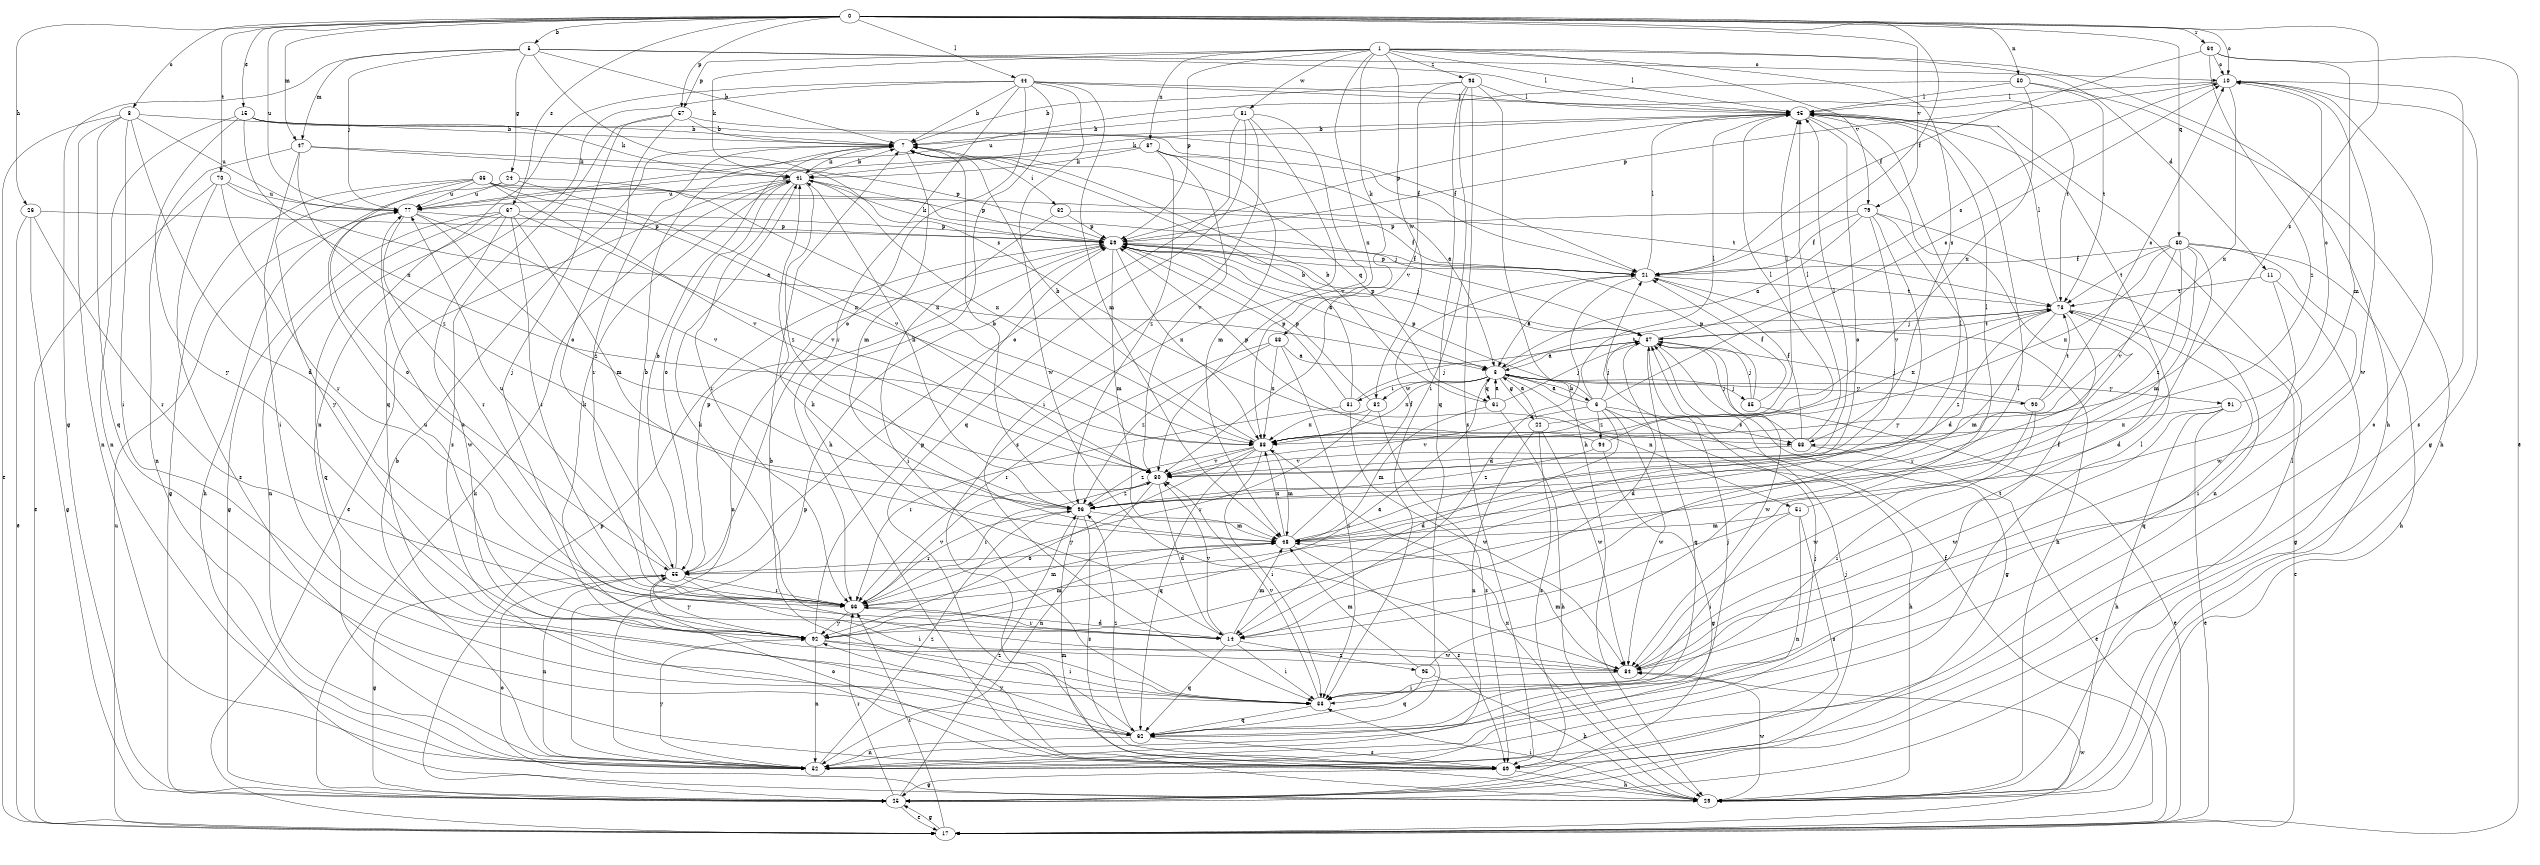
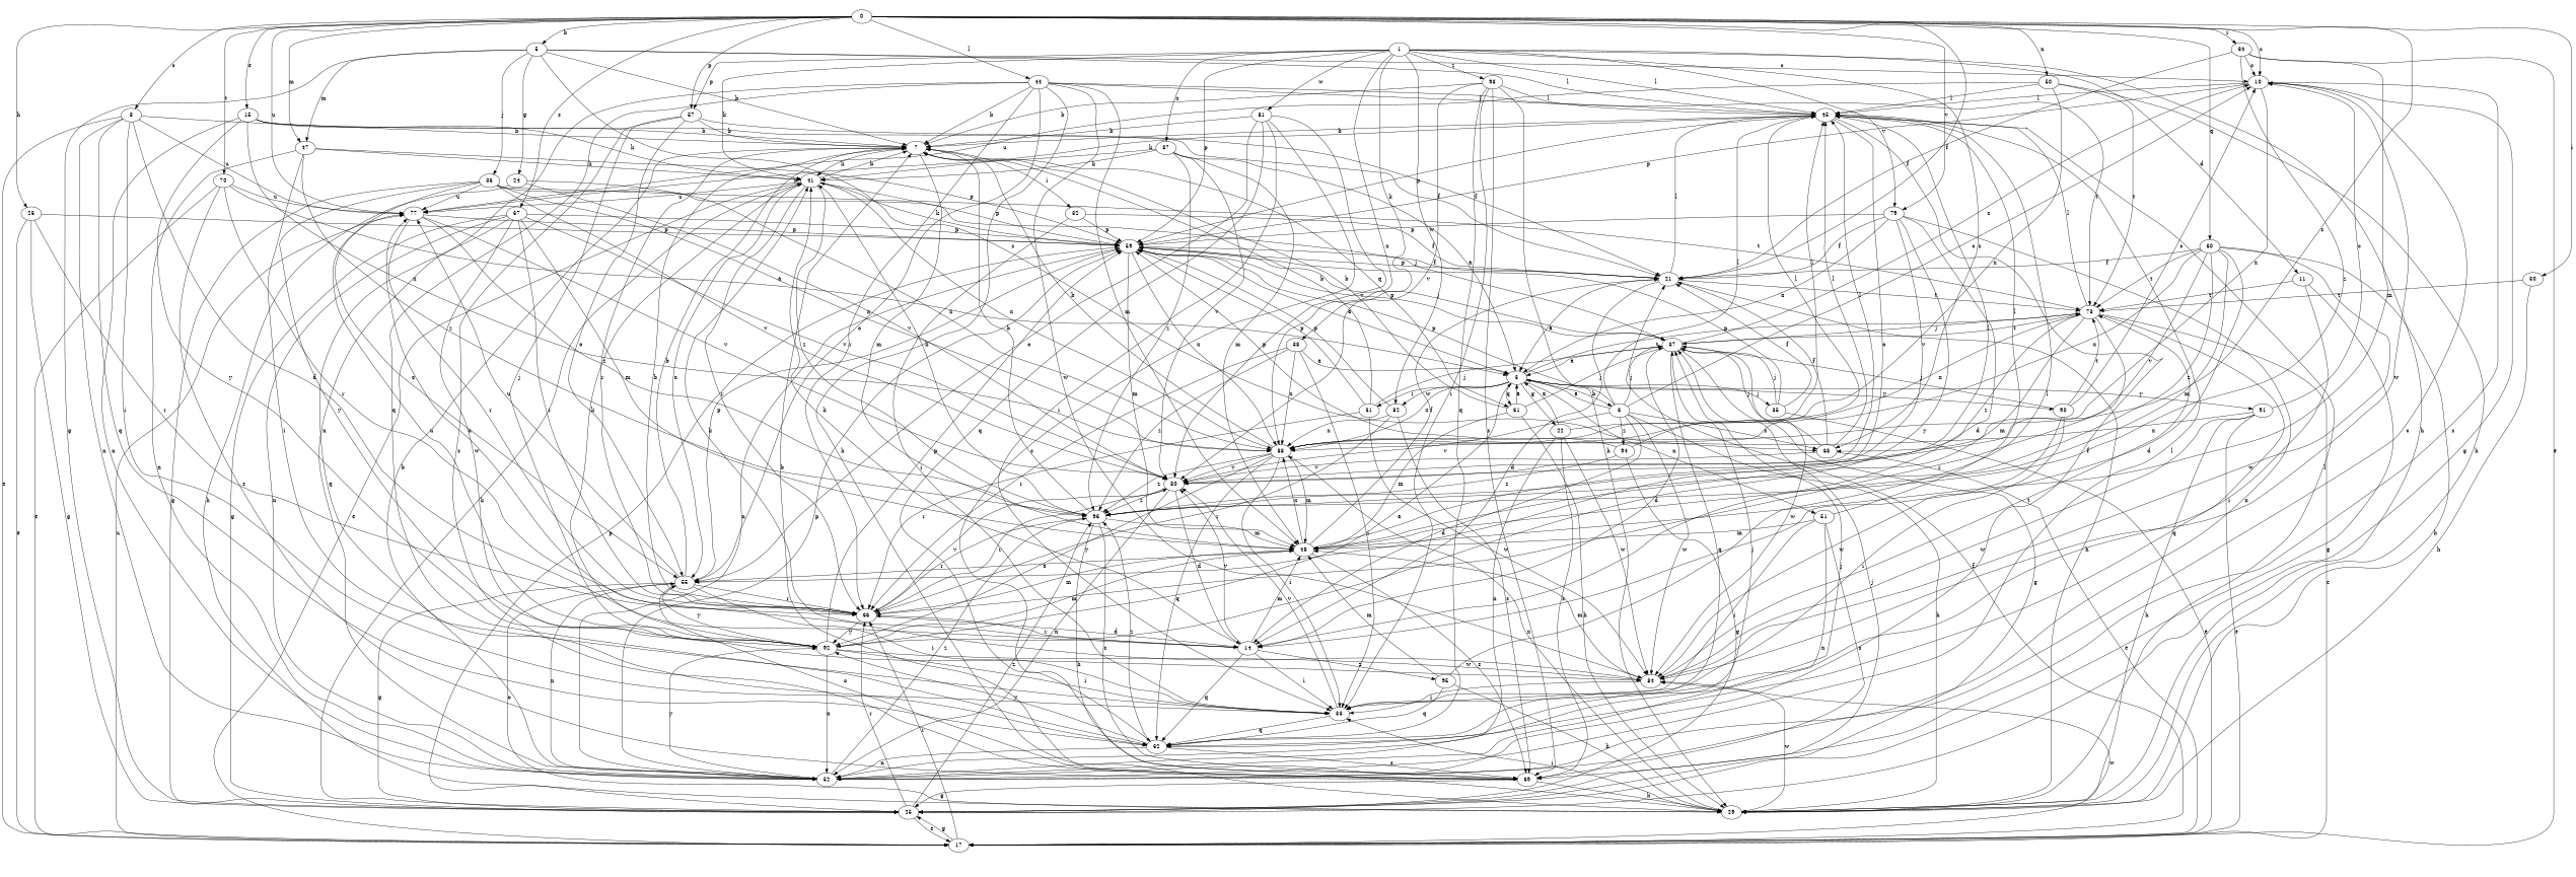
  strict digraph {
    0
    5
    8
    10
    15
    21
    26
+   30
    44
    47
    50
    57
    60
    64
    67
    68
    70
    77
    79
    45
    7
    24
    25
    36
    14
    17
    33
    52
    62
    59
    88
    84
    69
    41
    92
    29
    3
    73
    66
    48
    55
    96
    80
    37
    1
    11
    38
    81
    82
    87
    93
    6
    22
    31
    35
    51
    61
    90
    91
    94
    32
    95
    0 -> 5 [label=b]
    0 -> 8 [label=c]
    0 -> 10 [label=c]
    0 -> 15 [label=e]
    0 -> 21 [label=f]
    0 -> 26 [label=h]
+   0 -> 30 [label=i]
    0 -> 44 [label=l]
    0 -> 47 [label=m]
    0 -> 50 [label=n]
    0 -> 57 [label=p]
    0 -> 60 [label=q]
    0 -> 64 [label=r]
    0 -> 67 [label=s]
    0 -> 68 [label=s]
    0 -> 70 [label=t]
    0 -> 77 [label=u]
    0 -> 79 [label=v]
    5 -> 10 [label=c]
    5 -> 47 [label=m]
    5 -> 68 [label=s]
    5 -> 45 [label=l]
    5 -> 7 [label=b]
    5 -> 24 [label=g]
    5 -> 25 [label=g]
-   5 -> 77 [label=j]
+   5 -> 36 [label=j]
    8 -> 77 [label=u]
    8 -> 7 [label=b]
    8 -> 14 [label=d]
    8 -> 17 [label=e]
    8 -> 33 [label=i]
    8 -> 52 [label=n]
    8 -> 62 [label=q]
    10 -> 45 [label=l]
    10 -> 25 [label=g]
    10 -> 59 [label=p]
    10 -> 88 [label=x]
    10 -> 84 [label=w]
    10 -> 69 [label=s]
    15 -> 21 [label=f]
    15 -> 7 [label=b]
    15 -> 52 [label=n]
    15 -> 88 [label=x]
    15 -> 41 [label=k]
    15 -> 92 [label=y]
    21 -> 45 [label=l]
    21 -> 14 [label=d]
    21 -> 59 [label=p]
    21 -> 29 [label=h]
    21 -> 3 [label=a]
    21 -> 73 [label=t]
    26 -> 25 [label=g]
    26 -> 17 [label=e]
    26 -> 59 [label=p]
    26 -> 66 [label=r]
+   30 -> 29 [label=h]
+   30 -> 73 [label=t]
    44 -> 45 [label=l]
    44 -> 7 [label=b]
    44 -> 52 [label=n]
    44 -> 62 [label=q]
    44 -> 84 [label=w]
    44 -> 29 [label=h]
    44 -> 73 [label=t]
    44 -> 66 [label=r]
    44 -> 48 [label=m]
    44 -> 55 [label=o]
    47 -> 33 [label=i]
    47 -> 52 [label=n]
    47 -> 59 [label=p]
    47 -> 41 [label=k]
    47 -> 96 [label=z]
    50 -> 77 [label=u]
    50 -> 45 [label=l]
    50 -> 88 [label=x]
    50 -> 29 [label=h]
    50 -> 73 [label=t]
    57 -> 21 [label=f]
    57 -> 7 [label=b]
    57 -> 69 [label=s]
    57 -> 92 [label=j]
    57 -> 55 [label=o]
    60 -> 21 [label=f]
    60 -> 14 [label=d]
    60 -> 88 [label=x]
    60 -> 84 [label=w]
    60 -> 29 [label=h]
    60 -> 73 [label=t]
    60 -> 48 [label=m]
    60 -> 96 [label=z]
    60 -> 80 [label=v]
    64 -> 10 [label=c]
    64 -> 21 [label=f]
    64 -> 17 [label=e]
    64 -> 48 [label=m]
    64 -> 96 [label=z]
    67 -> 25 [label=g]
    67 -> 52 [label=n]
    67 -> 62 [label=q]
    67 -> 59 [label=p]
    67 -> 84 [label=w]
    67 -> 66 [label=r]
    67 -> 48 [label=m]
    67 -> 80 [label=v]
    68 -> 21 [label=f]
    68 -> 45 [label=l]
    68 -> 17 [label=e]
    68 -> 80 [label=v]
    68 -> 37 [label=j]
    70 -> 77 [label=u]
    70 -> 17 [label=e]
    70 -> 69 [label=s]
    70 -> 3 [label=a]
    70 -> 66 [label=r]
    77 -> 59 [label=p]
    77 -> 66 [label=r]
    77 -> 96 [label=z]
    77 -> 80 [label=v]
    79 -> 21 [label=f]
    79 -> 14 [label=d]
    79 -> 52 [label=n]
    79 -> 59 [label=p]
    79 -> 92 [label=y]
    79 -> 3 [label=a]
    79 -> 80 [label=v]
    45 -> 7 [label=b]
    45 -> 52 [label=f]
    45 -> 59 [label=p]
    45 -> 41 [label=k]
    45 -> 55 [label=o]
    7 -> 41 [label=k]
    7 -> 66 [label=r]
    7 -> 48 [label=m]
    7 -> 61 [label=q]
    7 -> 32 [label=i]
-   24 -> 77 [label=u]
    24 -> 88 [label=x]
    24 -> 29 [label=h]
    24 -> 80 [label=v]
    25 -> 17 [label=e]
    25 -> 59 [label=p]
    25 -> 41 [label=k]
    25 -> 66 [label=r]
    25 -> 96 [label=z]
    25 -> 37 [label=j]
    36 -> 77 [label=u]
    36 -> 25 [label=g]
    36 -> 88 [label=x]
    36 -> 92 [label=y]
    36 -> 73 [label=t]
    36 -> 55 [label=o]
    36 -> 80 [label=v]
    36 -> 37 [label=j]
    14 -> 77 [label=u]
    14 -> 33 [label=i]
    14 -> 62 [label=q]
    14 -> 41 [label=k]
    14 -> 66 [label=r]
    14 -> 48 [label=m]
    14 -> 80 [label=v]
    14 -> 95 [label=z]
    17 -> 21 [label=f]
    17 -> 77 [label=u]
    17 -> 25 [label=g]
    17 -> 84 [label=w]
    17 -> 66 [label=r]
    33 -> 62 [label=q]
    33 -> 80 [label=v]
    52 -> 10 [label=c]
    52 -> 45 [label=l]
    52 -> 7 [label=b]
    52 -> 59 [label=p]
    52 -> 92 [label=y]
    52 -> 96 [label=z]
    52 -> 37 [label=j]
    62 -> 52 [label=n]
    62 -> 69 [label=s]
    62 -> 92 [label=y]
    62 -> 96 [label=z]
    62 -> 37 [label=j]
    59 -> 21 [label=f]
    59 -> 52 [label=n]
    59 -> 88 [label=x]
    59 -> 41 [label=k]
    59 -> 3 [label=a]
    59 -> 48 [label=m]
    59 -> 37 [label=j]
    88 -> 7 [label=b]
    88 -> 33 [label=i]
    88 -> 62 [label=q]
    88 -> 92 [label=y]
    88 -> 48 [label=m]
    88 -> 96 [label=z]
    88 -> 80 [label=v]
    84 -> 33 [label=i]
    84 -> 41 [label=k]
    84 -> 73 [label=t]
    84 -> 48 [label=m]
    69 -> 7 [label=b]
    69 -> 25 [label=g]
    69 -> 29 [label=h]
    69 -> 55 [label=o]
    41 -> 77 [label=u]
    41 -> 7 [label=b]
    41 -> 17 [label=e]
    41 -> 59 [label=p]
    41 -> 88 [label=x]
    41 -> 66 [label=r]
    41 -> 55 [label=o]
    41 -> 96 [label=z]
    92 -> 77 [label=u]
    92 -> 33 [label=i]
    92 -> 52 [label=n]
    92 -> 59 [label=p]
    92 -> 84 [label=w]
    92 -> 41 [label=k]
    92 -> 3 [label=a]
    92 -> 48 [label=m]
    29 -> 45 [label=l]
    29 -> 33 [label=i]
    29 -> 88 [label=x]
    29 -> 84 [label=w]
    29 -> 55 [label=o]
    3 -> 88 [label=x]
    3 -> 73 [label=t]
    3 -> 82 [label=w]
    3 -> 6 [label=b]
    3 -> 22 [label=g]
    3 -> 31 [label=i]
    3 -> 35 [label=j]
    3 -> 51 [label=n]
    3 -> 61 [label=q]
    3 -> 90 [label=y]
    3 -> 91 [label=y]
    73 -> 45 [label=l]
    73 -> 17 [label=e]
    73 -> 62 [label=q]
    73 -> 88 [label=x]
    73 -> 66 [label=r]
    73 -> 48 [label=m]
    73 -> 96 [label=z]
    73 -> 37 [label=j]
    66 -> 7 [label=b]
    66 -> 14 [label=d]
    66 -> 92 [label=y]
    66 -> 48 [label=m]
    66 -> 80 [label=v]
    48 -> 21 [label=f]
    48 -> 45 [label=l]
    48 -> 88 [label=x]
    48 -> 69 [label=s]
    48 -> 55 [label=o]
    55 -> 77 [label=u]
    55 -> 7 [label=b]
    55 -> 25 [label=g]
    55 -> 33 [label=i]
    55 -> 52 [label=n]
    55 -> 59 [label=p]
    55 -> 92 [label=y]
    55 -> 66 [label=r]
    96 -> 7 [label=b]
    96 -> 69 [label=s]
    96 -> 41 [label=k]
-   96 -> 29 [label=m]
+   96 -> 29 [label=h]
    96 -> 66 [label=r]
    96 -> 48 [label=m]
    80 -> 45 [label=l]
    80 -> 14 [label=d]
    80 -> 52 [label=n]
    80 -> 66 [label=r]
    80 -> 96 [label=z]
    37 -> 10 [label=c]
    37 -> 25 [label=g]
    37 -> 14 [label=d]
    37 -> 62 [label=q]
    37 -> 59 [label=p]
    37 -> 84 [label=w]
    37 -> 3 [label=a]
    37 -> 73 [label=t]
    1 -> 57 [label=p]
    1 -> 68 [label=s]
    1 -> 79 [label=v]
    1 -> 45 [label=l]
    1 -> 59 [label=p]
    1 -> 88 [label=x]
    1 -> 41 [label=k]
    1 -> 29 [label=h]
    1 -> 11 [label=d]
    1 -> 38 [label=k]
    1 -> 81 [label=w]
    1 -> 82 [label=w]
    1 -> 87 [label=x]
    1 -> 93 [label=z]
    11 -> 25 [label=g]
    11 -> 33 [label=i]
    11 -> 73 [label=t]
    38 -> 33 [label=i]
    38 -> 88 [label=x]
    38 -> 3 [label=a]
    38 -> 66 [label=r]
    38 -> 96 [label=z]
    81 -> 7 [label=b]
    81 -> 33 [label=i]
    81 -> 62 [label=q]
    81 -> 69 [label=s]
    81 -> 55 [label=o]
    81 -> 80 [label=v]
    82 -> 59 [label=p]
    82 -> 88 [label=x]
    82 -> 69 [label=s]
    82 -> 66 [label=r]
    87 -> 77 [label=u]
    87 -> 41 [label=k]
    87 -> 3 [label=a]
    87 -> 48 [label=m]
    87 -> 96 [label=z]
    87 -> 80 [label=v]
    93 -> 45 [label=l]
    93 -> 7 [label=b]
    93 -> 33 [label=i]
    93 -> 62 [label=q]
    93 -> 69 [label=s]
    93 -> 29 [label=h]
    93 -> 80 [label=v]
    6 -> 10 [label=c]
    6 -> 68 [label=s]
    6 -> 45 [label=l]
    6 -> 14 [label=d]
    6 -> 59 [label=p]
    6 -> 84 [label=w]
    6 -> 29 [label=h]
    6 -> 3 [label=a]
    6 -> 80 [label=v]
    6 -> 37 [label=j]
    6 -> 94 [label=z]
    22 -> 45 [label=l]
    22 -> 52 [label=n]
    22 -> 84 [label=w]
    22 -> 69 [label=s]
    22 -> 3 [label=a]
    31 -> 7 [label=b]
    31 -> 59 [label=p]
    31 -> 84 [label=w]
    31 -> 66 [label=r]
    31 -> 37 [label=j]
    35 -> 21 [label=f]
    35 -> 17 [label=e]
    35 -> 59 [label=p]
    35 -> 37 [label=j]
    51 -> 45 [label=l]
    51 -> 33 [label=i]
    51 -> 52 [label=n]
    51 -> 69 [label=s]
    51 -> 48 [label=m]
    61 -> 7 [label=b]
    61 -> 29 [label=h]
    61 -> 3 [label=a]
    61 -> 48 [label=m]
    61 -> 37 [label=j]
    90 -> 10 [label=c]
    90 -> 33 [label=i]
    90 -> 84 [label=w]
    90 -> 73 [label=t]
    90 -> 37 [label=j]
    91 -> 10 [label=c]
    91 -> 17 [label=e]
    91 -> 88 [label=x]
    91 -> 84 [label=w]
    91 -> 29 [label=h]
    94 -> 45 [label=l]
    94 -> 25 [label=g]
    94 -> 59 [label=p]
    94 -> 96 [label=z]
    32 -> 21 [label=f]
    32 -> 33 [label=i]
    32 -> 59 [label=p]
    95 -> 45 [label=l]
    95 -> 62 [label=q]
    95 -> 29 [label=h]
    95 -> 48 [label=m]
  }
